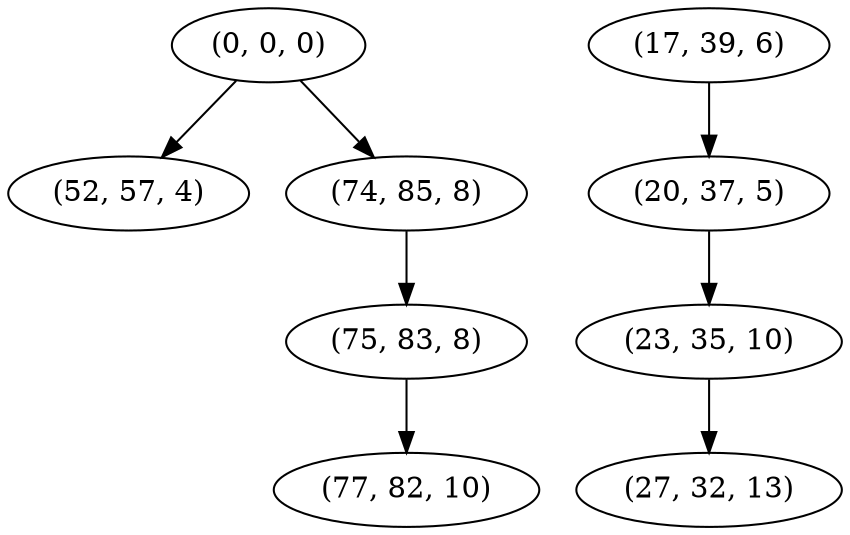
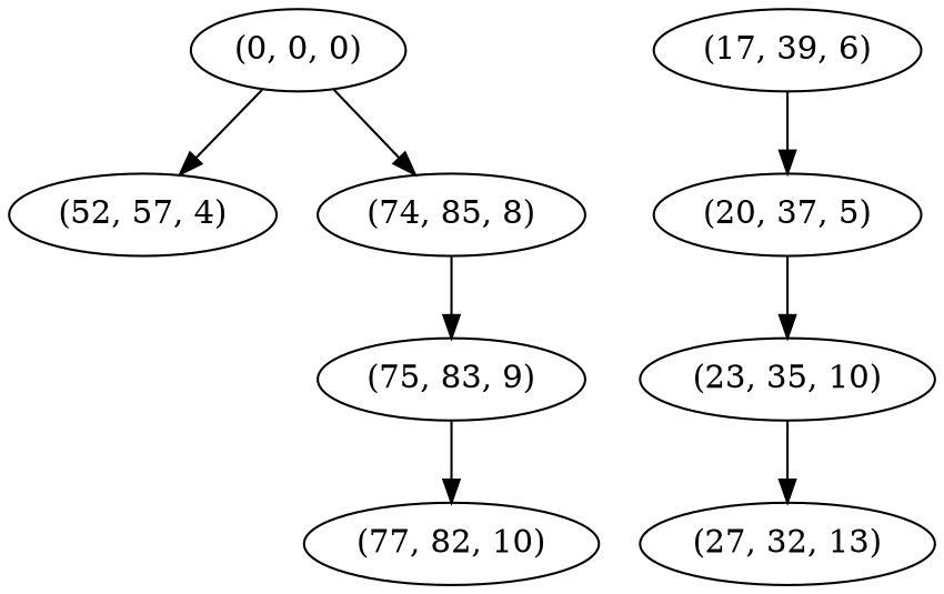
  digraph {
    "(0, 0, 0)"
    "(52, 57, 4)"
    "(74, 85, 8)"
-   "(75, 83, 9)" [label="(75, 83, 8)"]
+   "(75, 83, 9)"
    n5 [label="(20, 37, 5)"]
    "(17, 39, 6)"
    "(23, 35, 10)"
    "(27, 32, 13)"
    "(77, 82, 10)"
    "(0, 0, 0)" -> "(52, 57, 4)"
    "(0, 0, 0)" -> "(74, 85, 8)"
    "(74, 85, 8)" -> "(75, 83, 9)"
    "(75, 83, 9)" -> "(77, 82, 10)"
    n5 -> "(23, 35, 10)"
    "(17, 39, 6)" -> n5
    "(23, 35, 10)" -> "(27, 32, 13)"
  }
